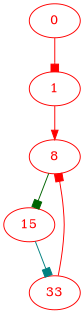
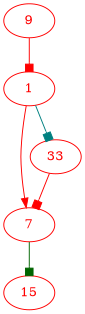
  digraph {
    node [color=red fontcolor=red]
    edge [arrowhead=box color=red]
    1
-   7 [label=8]
+   7
    15
    33
-   9 [label=0]
+   9
    1 -> 7 [arrowhead=normal]
    7 -> 15 [color=darkgreen]
-   15 -> 33 [color=teal]
+   1 -> 33 [color=teal]
    33 -> 7
    9 -> 1
  }
